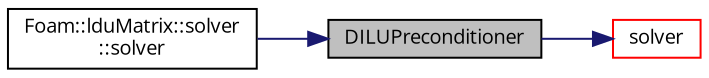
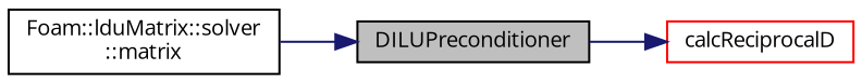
  digraph {
    fontname="Open Sans"
    rankdir=LR
    node [color=black fontname="Open Sans" fontsize=10 shape=record]
    edge [color=midnightblue fontname="Open Sans" fontsize=10 labelfontname=FreeSans labelfontsize=10 style=solid]
    n1 [fillcolor=grey75 fontcolor=black height=0.2 label=DILUPreconditioner style=filled width=0.4]
-   n2 [color=red height=0.2 label=solver width=0.4]
-   n3 [height=0.2 label="Foam::lduMatrix::solver\l::solver" width=0.4]
+   n2 [color=red height=0.2 label=calcReciprocalD width=0.4]
+   n3 [height=0.2 label="Foam::lduMatrix::solver\l::matrix" width=0.4]
    n1 -> n2
    n3 -> n1
  }
